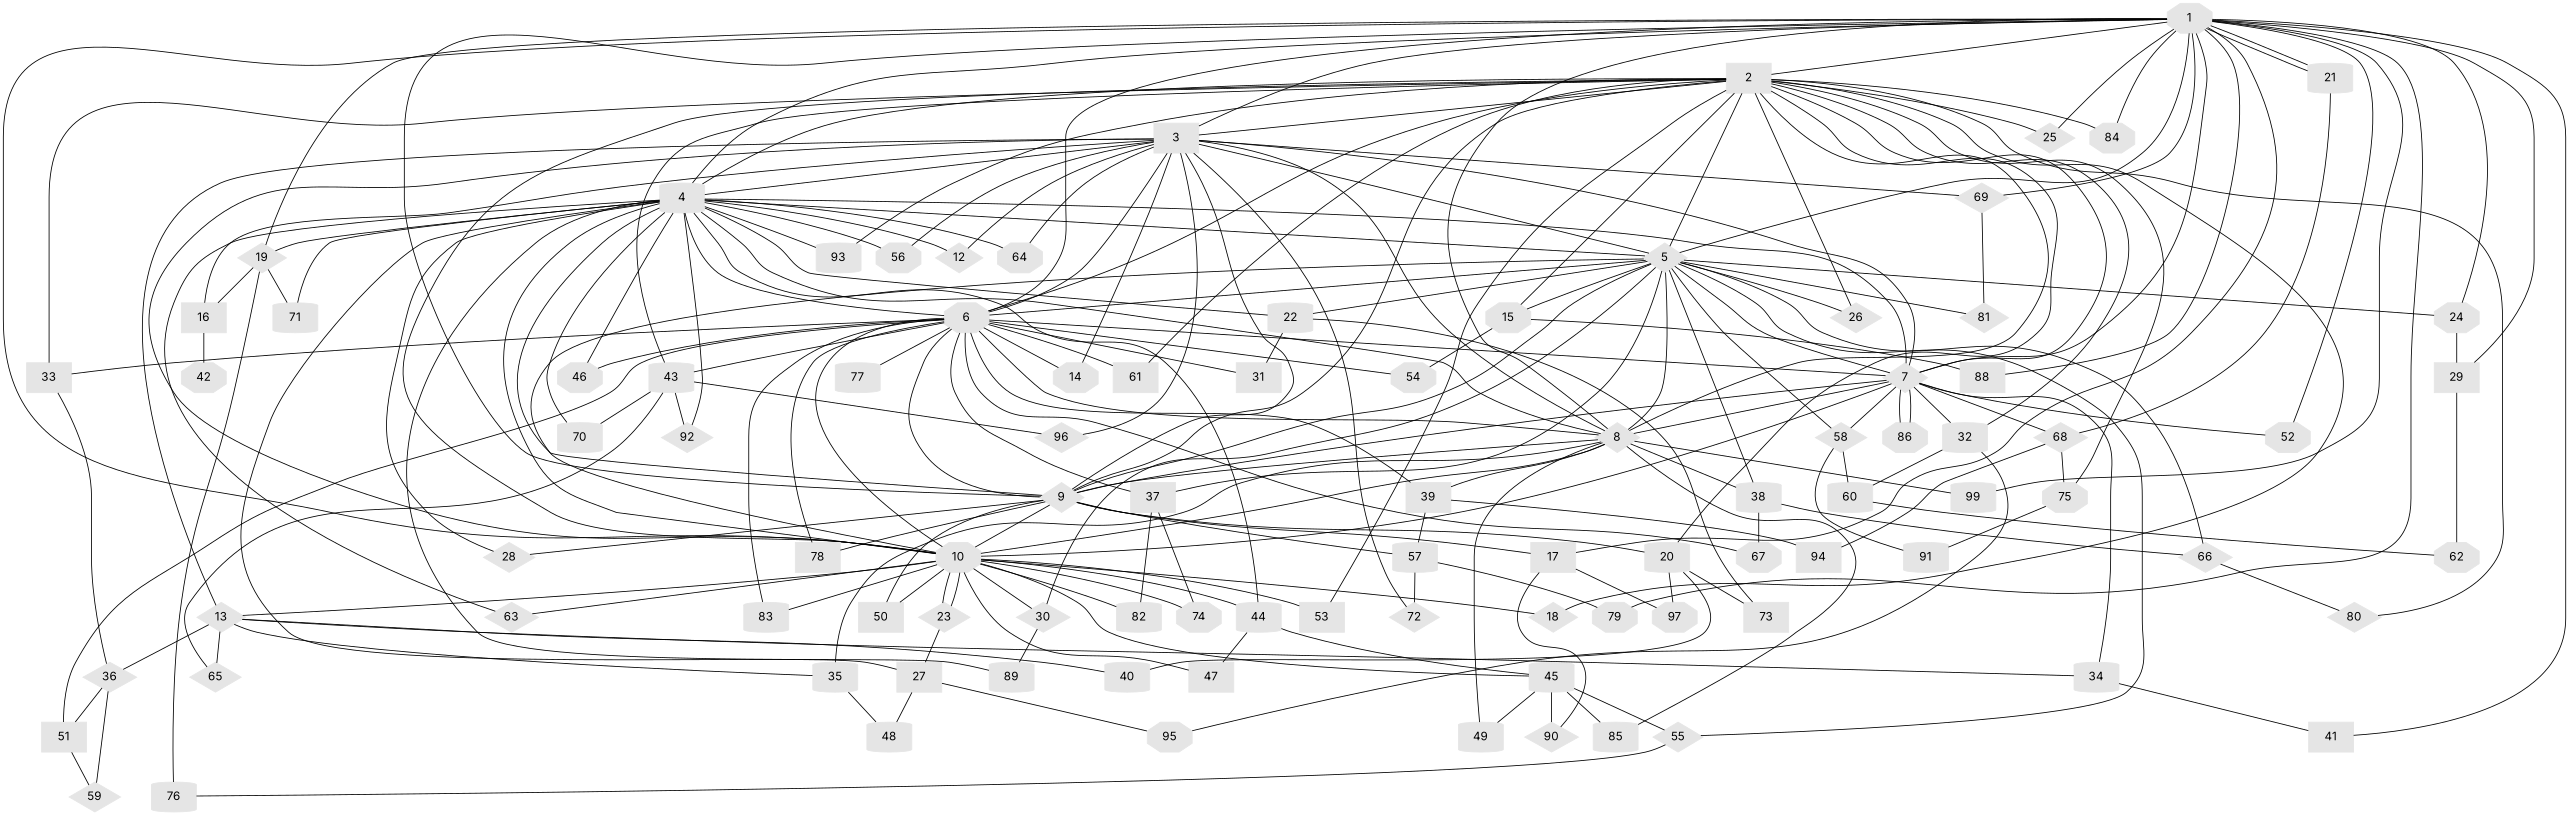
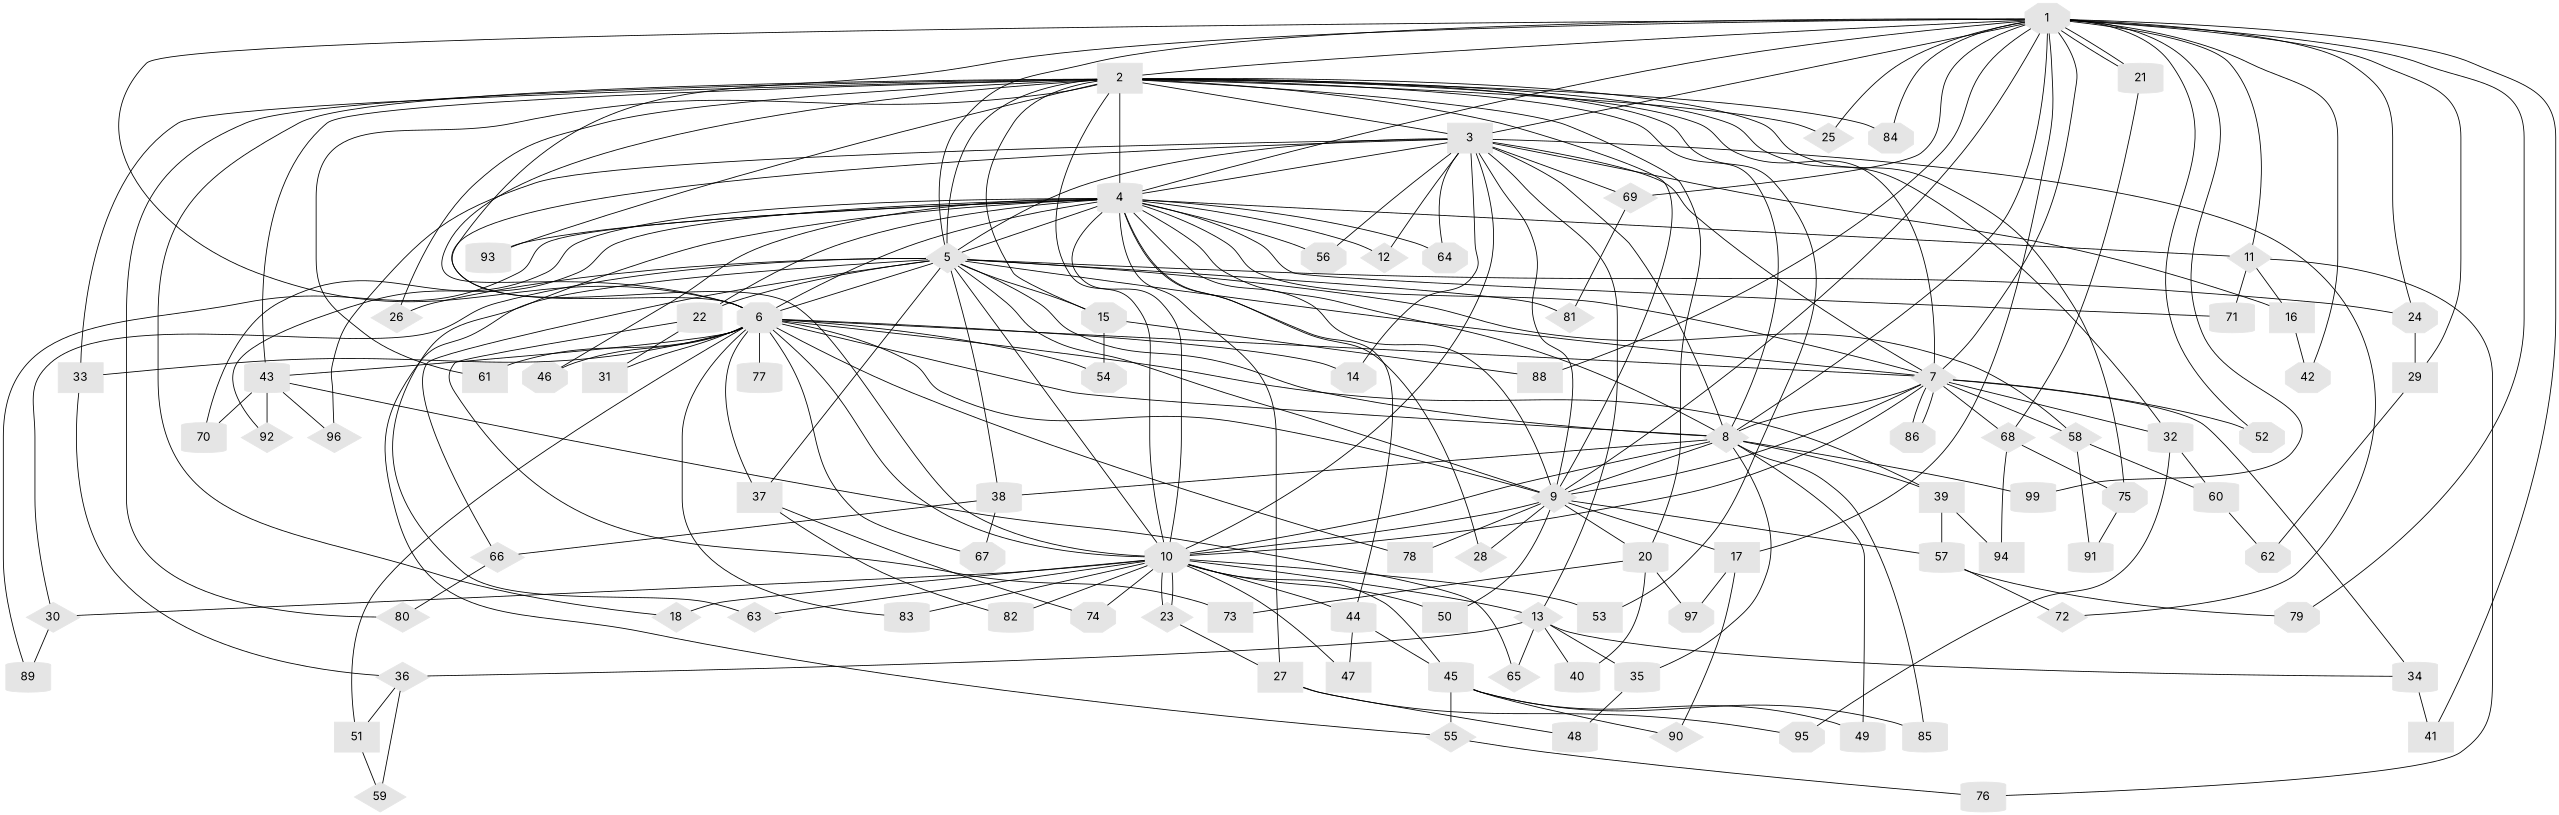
  graph {
    fontname=Inter
    node [color=gray90 fontname=Inter shape=diamond style=filled]
    edge [fontname=Inter]
    1 [shape=octagon]
    2 [shape=box]
    3 [shape=box]
    4 [shape=cylinder]
    5
    6 [shape=octagon]
    7
    8
    9
    10 [shape=octagon]
-   11 [label=19]
+   11
    17 [shape=box]
    n13 [label=99 shape=cylinder]
    21 [shape=cylinder]
    24 [shape=octagon]
    25
    29 [shape=box]
    41 [shape=box]
    42 [shape=octagon]
    52 [shape=octagon]
    69
    79 [shape=octagon]
    84 [shape=octagon]
    88 [shape=box]
    15 [shape=octagon]
    18
    20 [shape=cylinder]
    26
    32 [shape=cylinder]
    33 [shape=box]
    43 [shape=cylinder]
    53 [shape=box]
    61 [shape=box]
    75 [shape=octagon]
    80
    93 [shape=cylinder]
    12
    13
    14 [shape=octagon]
    16 [shape=box]
    56 [shape=octagon]
    64 [shape=octagon]
    72
    96
    22 [shape=cylinder]
    27 [shape=box]
    28
    44 [shape=cylinder]
    46 [shape=octagon]
    63
    70 [shape=cylinder]
    71 [shape=cylinder]
    89 [shape=cylinder]
    92
    30
    37 [shape=box]
    38 [shape=cylinder]
    55
    58
    66
    81
    77 [shape=cylinder]
    31 [shape=box]
    39 [shape=box]
    51 [shape=box]
    54 [shape=octagon]
    67 [shape=octagon]
    78 [shape=box]
    83 [shape=cylinder]
    34 [shape=cylinder]
    68
    86 [shape=octagon]
    35 [shape=cylinder]
    49 [shape=cylinder]
    85 [shape=cylinder]
    50 [shape=box]
    57 [shape=cylinder]
    23
    45 [shape=cylinder]
    47 [shape=box]
    74 [shape=octagon]
    82 [shape=cylinder]
    76 [shape=cylinder]
    n84 [label=97 shape=octagon]
    90
    62 [shape=octagon]
    40 [shape=cylinder]
    73 [shape=box]
    95 [shape=octagon]
    60 [shape=cylinder]
    36
    65
    91 [shape=cylinder]
    48 [shape=cylinder]
    94 [shape=box]
    59
    1 -- 2
    1 -- 3
    1 -- 4
    1 -- 5
    1 -- 6
    1 -- 7
    1 -- 8
    1 -- 9
    1 -- 10
    1 -- 11
    1 -- 17
    1 -- n13
    1 -- 21
    1 -- 21
    1 -- 24
    1 -- 25
    1 -- 29
    1 -- 41
+   1 -- 42
    1 -- 52
    1 -- 69
    1 -- 79
    1 -- 84
    1 -- 88
    2 -- 3
    2 -- 4
    2 -- 5
    2 -- 6
    2 -- 7
    2 -- 8
    2 -- 9
    2 -- 10
    2 -- 25
    2 -- 84
    2 -- 15
    2 -- 18
    2 -- 20
    2 -- 26
    2 -- 32
    2 -- 33
    2 -- 43
    2 -- 53
    2 -- 61
    2 -- 75
    2 -- 80
    2 -- 93
    3 -- 4
    3 -- 5
    3 -- 6
    3 -- 7
    3 -- 8
    3 -- 9
    3 -- 10
    3 -- 69
    3 -- 12
    3 -- 13
    3 -- 14
    3 -- 16
    3 -- 56
    3 -- 64
    3 -- 72
    3 -- 96
    4 -- 5
    4 -- 6
    4 -- 7
    4 -- 8
    4 -- 9
    4 -- 10
    4 -- 11
    4 -- 93
    4 -- 12
    4 -- 56
    4 -- 64
    4 -- 22
    4 -- 27
    4 -- 28
    4 -- 44
    4 -- 46
    4 -- 63
    4 -- 70
    4 -- 71
    4 -- 89
    4 -- 92
    5 -- 6
    5 -- 7
    5 -- 8
    5 -- 9
    5 -- 10
    5 -- 24
    5 -- 15
    5 -- 26
    5 -- 22
    5 -- 30
    5 -- 37
    5 -- 38
    5 -- 55
    5 -- 58
    5 -- 66
    5 -- 81
    6 -- 7
    6 -- 8
    6 -- 9
    6 -- 10
    6 -- 33
    6 -- 43
    6 -- 61
    6 -- 14
    6 -- 46
    6 -- 37
    6 -- 77
    6 -- 31
    6 -- 39
    6 -- 51
    6 -- 54
    6 -- 67
    6 -- 78
    6 -- 83
    7 -- 8
    7 -- 9
    7 -- 10
    7 -- 52
    7 -- 32
    7 -- 58
    7 -- 34
    7 -- 68
    7 -- 86
    7 -- 86
    8 -- 9
    8 -- 10
    8 -- n13
    8 -- 38
    8 -- 39
    8 -- 35
    8 -- 49
    8 -- 85
    9 -- 10
    9 -- 17
    9 -- 20
    9 -- 28
    9 -- 78
    9 -- 50
    9 -- 57
    10 -- 18
    10 -- 53
    10 -- 13
    10 -- 44
    10 -- 63
    10 -- 30
    10 -- 83
    10 -- 50
    10 -- 23
    10 -- 23
    10 -- 45
    10 -- 47
    10 -- 74
    10 -- 82
    11 -- 16
    11 -- 71
    11 -- 76
    17 -- n84
    17 -- 90
    21 -- 68
    24 -- 29
    29 -- 62
    69 -- 81
    15 -- 88
    15 -- 54
    20 -- n84
    20 -- 40
    20 -- 73
    32 -- 95
    32 -- 60
    33 -- 36
    43 -- 96
    43 -- 70
    43 -- 92
    43 -- 65
    75 -- 91
    13 -- 34
    13 -- 35
    13 -- 40
    13 -- 36
    13 -- 65
    16 -- 42
    22 -- 31
    22 -- 73
    27 -- 95
    27 -- 48
    44 -- 45
    44 -- 47
    30 -- 89
    37 -- 74
    37 -- 82
    38 -- 66
    38 -- 67
    55 -- 76
    58 -- 60
    58 -- 91
    66 -- 80
    39 -- 57
    39 -- 94
    51 -- 59
    34 -- 41
    68 -- 75
    68 -- 94
    35 -- 48
    57 -- 79
    57 -- 72
    23 -- 27
    45 -- 55
    45 -- 49
    45 -- 85
    45 -- 90
    60 -- 62
    36 -- 51
    36 -- 59
  }
